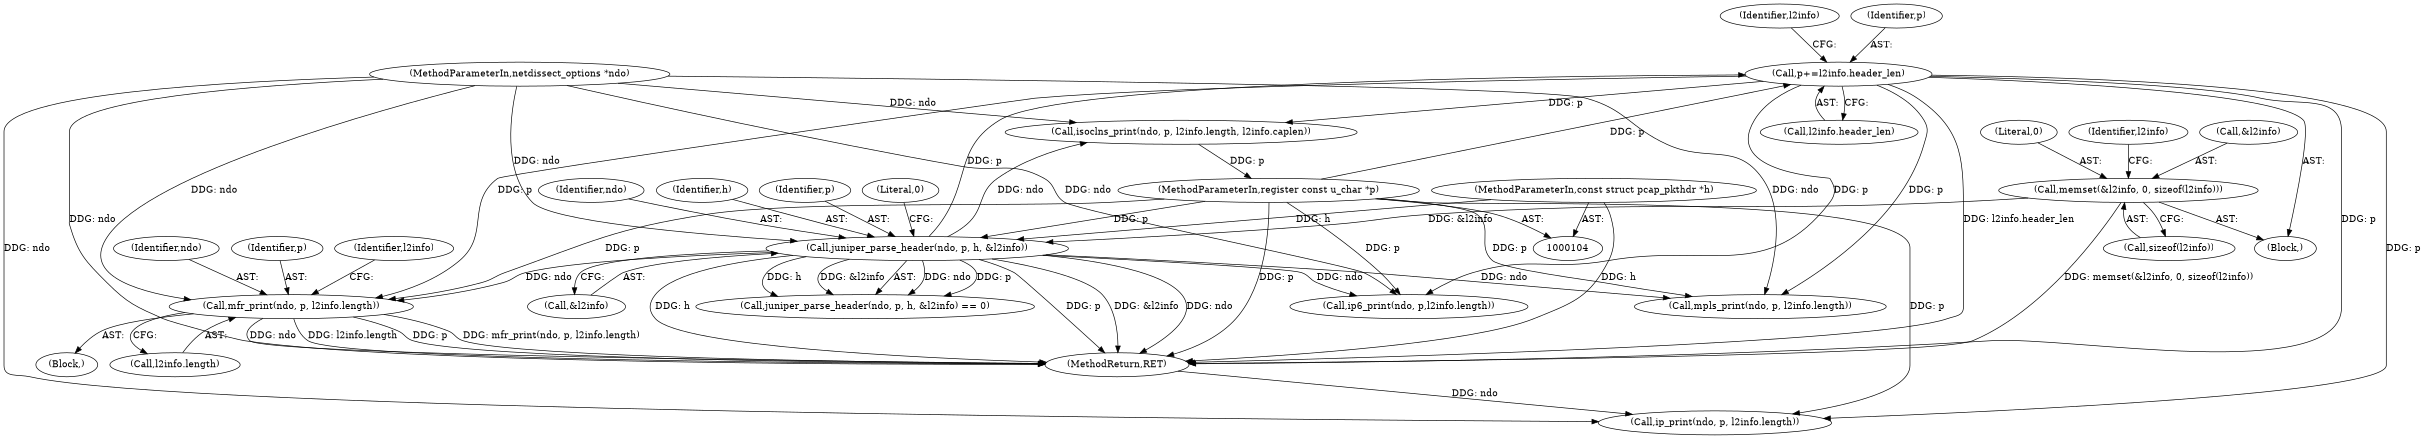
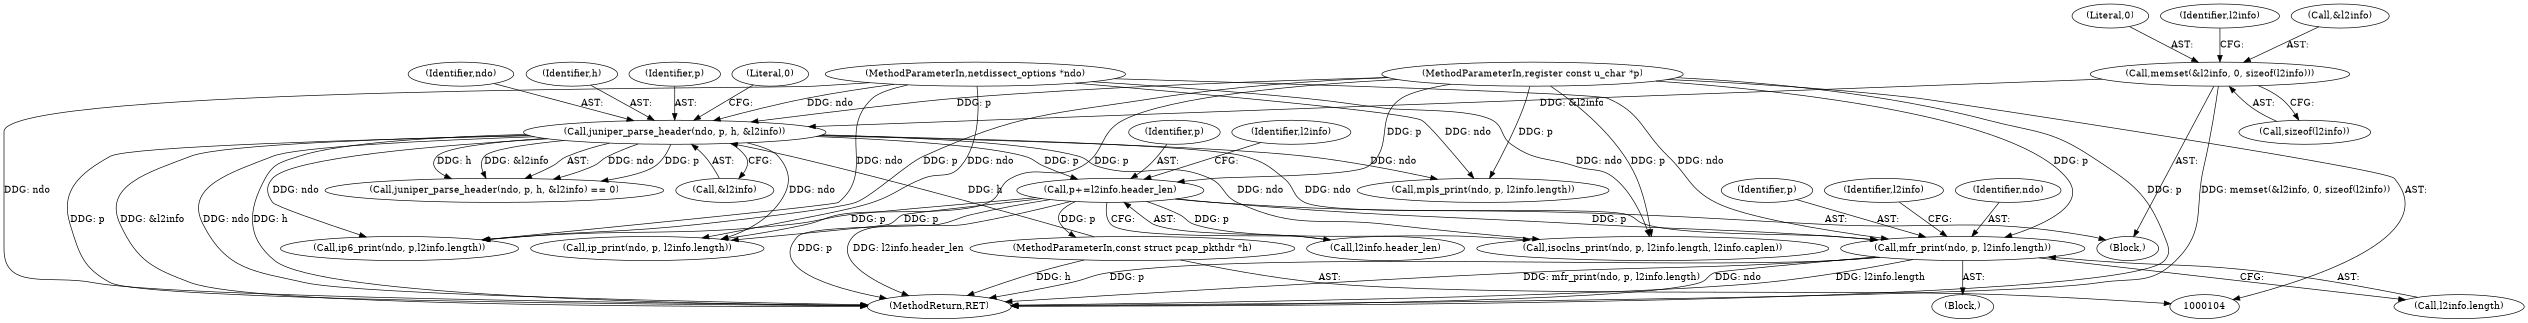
  digraph {
    n1 [label="(Call,mfr_print(ndo, p, l2info.length))"]
    n2 [label="(Block,)"]
    n3 [label="(MethodReturn,RET)"]
    n4 [label="(Call,l2info.length)"]
    n5 [label="(Call,juniper_parse_header(ndo, p, h, &l2info))"]
    n6 [label="(Call,p+=l2info.header_len)"]
    n7 [label="(Call,juniper_parse_header(ndo, p, h, &l2info) == 0)"]
    n8 [label="(Call,ip6_print(ndo, p,l2info.length))"]
    n9 [label="(Call,&l2info)"]
    n10 [label="(Call,ip_print(ndo, p, l2info.length))"]
    n11 [label="(Call,mpls_print(ndo, p, l2info.length))"]
    n12 [label="(Call,isoclns_print(ndo, p, l2info.length, l2info.caplen))"]
    n13 [label="(Block,)"]
    n14 [label="(Call,l2info.header_len)"]
    n15 [label="(MethodParameterIn,netdissect_options *ndo)"]
    n16 [label="(MethodParameterIn,register const u_char *p)"]
    1000104
    n18 [label="(MethodParameterIn,const struct pcap_pkthdr *h)"]
    n19 [label="(Call,memset(&l2info, 0, sizeof(l2info)))"]
    n20 [label="(Call,sizeof(l2info))"]
    n21 [label="(Literal,0)"]
    n22 [label="(Identifier,l2info)"]
    n23 [label="(Identifier,ndo)"]
    n24 [label="(Identifier,ndo)"]
    n25 [label="(Identifier,h)"]
    n26 [label="(Identifier,l2info)"]
    n27 [label="(Identifier,p)"]
    n28 [label="(Identifier,p)"]
    n29 [label="(Call,&l2info)"]
    n30 [label="(Identifier,p)"]
    n31 [label="(Literal,0)"]
    n32 [label="(Identifier,l2info)"]
    n1 -> n2 [label="AST: "]
    n1 -> n3 [label="DDG: l2info.length"]
    n1 -> n3 [label="DDG: p"]
    n1 -> n3 [label="DDG: mfr_print(ndo, p, l2info.length)"]
    n1 -> n3 [label="DDG: ndo"]
    n1 -> n4 [label="CFG: "]
    n4 -> n1 [label="AST: "]
    n5 -> n1 [label="DDG: ndo"]
    n5 -> n3 [label="DDG: h"]
    n5 -> n3 [label="DDG: p"]
    n5 -> n3 [label="DDG: &l2info"]
    n5 -> n3 [label="DDG: ndo"]
    n5 -> n6 [label="DDG: p"]
    n5 -> n7 [label="AST: "]
    n5 -> n7 [label="DDG: ndo"]
    n5 -> n7 [label="DDG: p"]
    n5 -> n7 [label="DDG: h"]
    n5 -> n7 [label="DDG: &l2info"]
    n5 -> n8 [label="DDG: ndo"]
    n5 -> n9 [label="CFG: "]
-   n3 -> n10 [label="DDG: ndo"]
+   n5 -> n10 [label="DDG: ndo"]
    n5 -> n11 [label="DDG: ndo"]
    n5 -> n12 [label="DDG: ndo"]
    n6 -> n1 [label="DDG: p"]
    n6 -> n3 [label="DDG: p"]
    n6 -> n3 [label="DDG: l2info.header_len"]
    n6 -> n8 [label="DDG: p"]
    n6 -> n10 [label="DDG: p"]
-   n6 -> n11 [label="DDG: p"]
+   n6 -> n18 [label="DDG: p"]
    n6 -> n12 [label="DDG: p"]
    n6 -> n13 [label="AST: "]
    n6 -> n14 [label="CFG: "]
    n9 -> n5 [label="AST: "]
    n14 -> n6 [label="AST: "]
    n15 -> n1 [label="DDG: ndo"]
    n15 -> n3 [label="DDG: ndo"]
    n15 -> n5 [label="DDG: ndo"]
    n15 -> n8 [label="DDG: ndo"]
    n15 -> n10 [label="DDG: ndo"]
    n15 -> n11 [label="DDG: ndo"]
    n15 -> n12 [label="DDG: ndo"]
    n16 -> n1 [label="DDG: p"]
    n16 -> n3 [label="DDG: p"]
    n16 -> n5 [label="DDG: p"]
    n16 -> n6 [label="DDG: p"]
    n16 -> n8 [label="DDG: p"]
    n16 -> n10 [label="DDG: p"]
    n16 -> n11 [label="DDG: p"]
-   n12 -> n16 [label="DDG: p"]
+   n16 -> n12 [label="DDG: p"]
    n16 -> 1000104 [label="AST: "]
    n18 -> n3 [label="DDG: h"]
    n18 -> n5 [label="DDG: h"]
    n18 -> 1000104 [label="AST: "]
    n19 -> n3 [label="DDG: memset(&l2info, 0, sizeof(l2info))"]
    n19 -> n5 [label="DDG: &l2info"]
    n19 -> n13 [label="AST: "]
    n19 -> n20 [label="CFG: "]
    n20 -> n19 [label="AST: "]
    n21 -> n19 [label="AST: "]
    n22 -> n6 [label="CFG: "]
    n23 -> n5 [label="AST: "]
    n24 -> n1 [label="AST: "]
    n25 -> n5 [label="AST: "]
    n26 -> n19 [label="CFG: "]
    n27 -> n1 [label="AST: "]
    n28 -> n5 [label="AST: "]
    n29 -> n19 [label="AST: "]
    n30 -> n6 [label="AST: "]
    n31 -> n5 [label="CFG: "]
    n32 -> n1 [label="CFG: "]
  }
